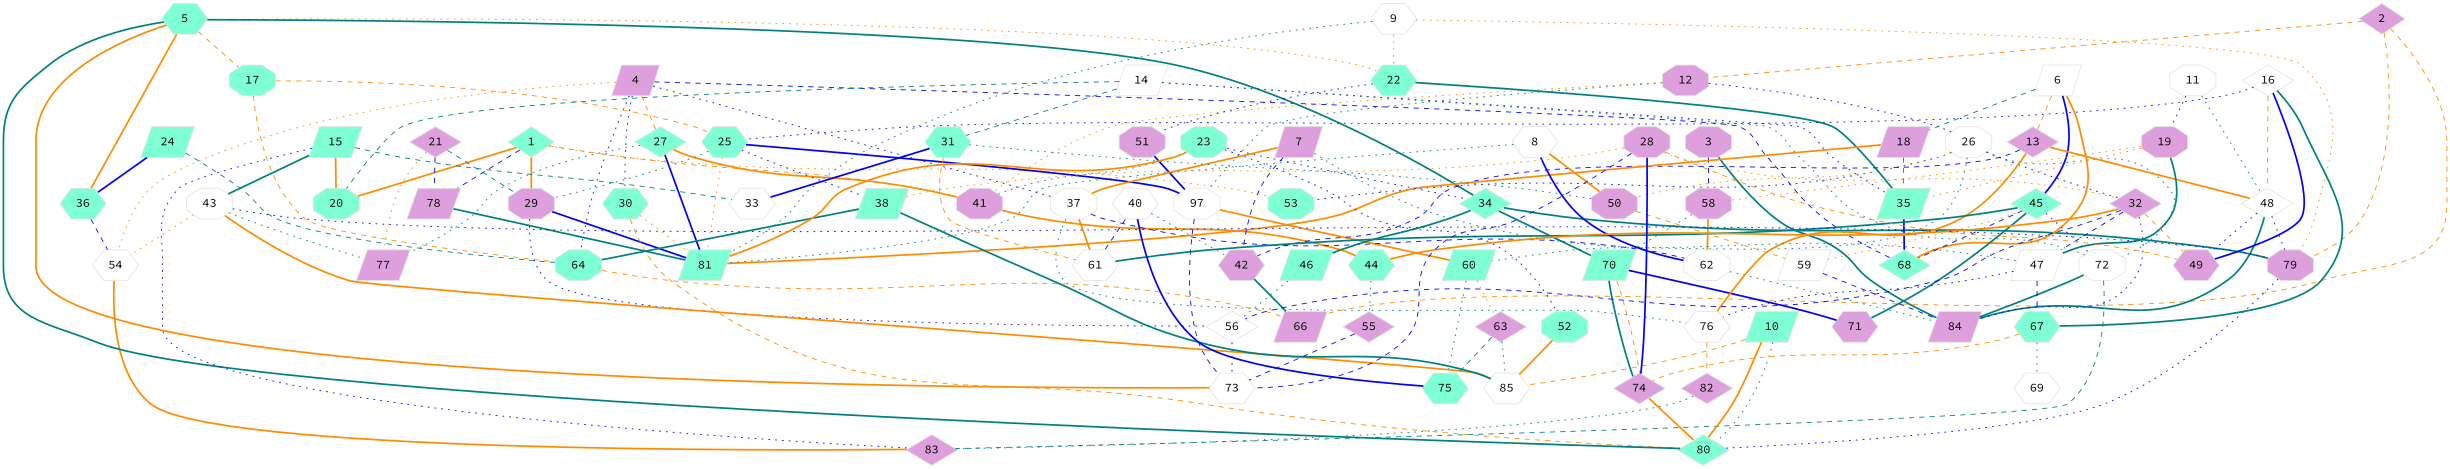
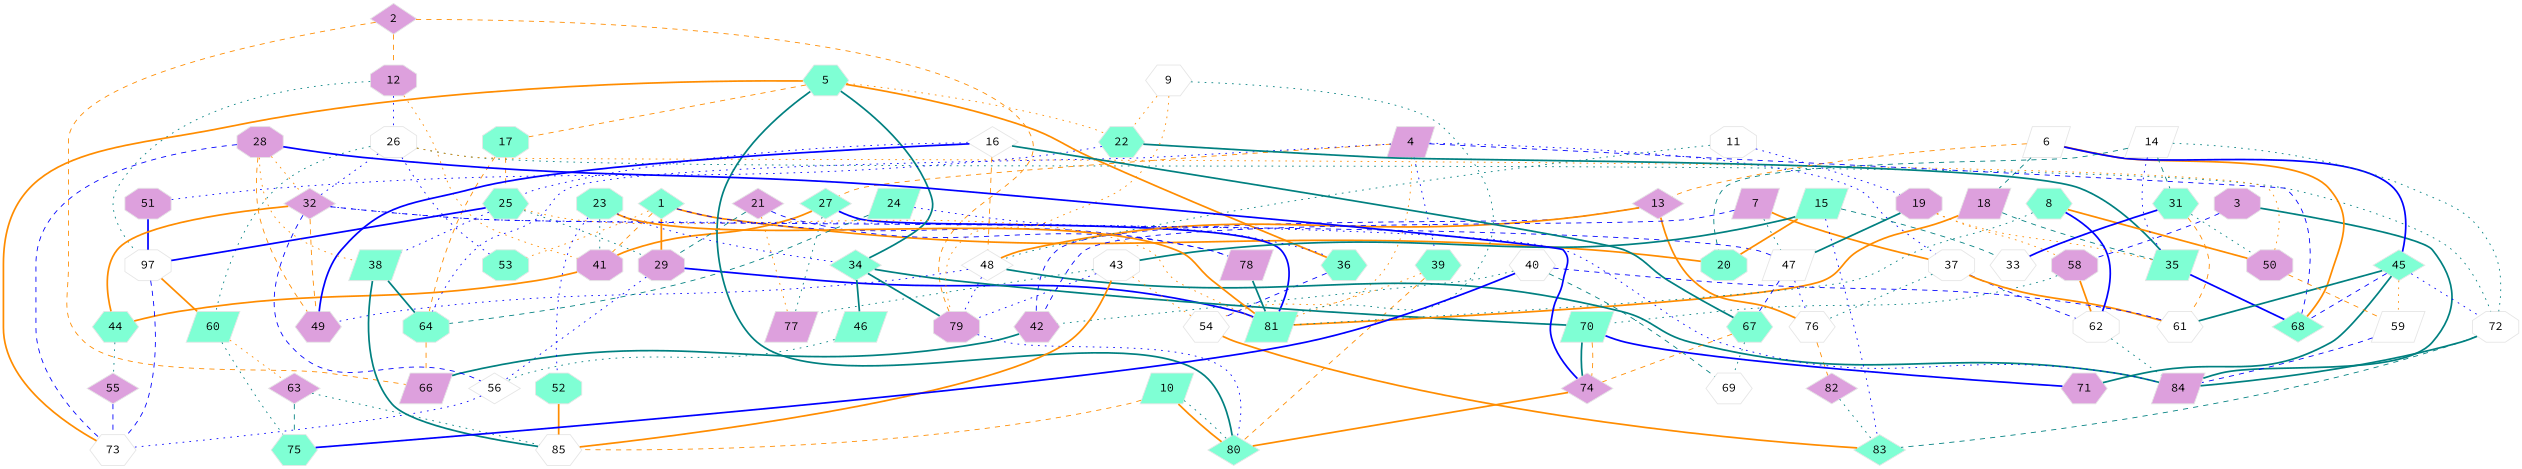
  graph {
    fontname="Source Code Pro"
    node [color=gray90 fillcolor=aquamarine fontname="Source Code Pro" shape=octagon style=filled]
    edge [color=darkorange fontname="Source Code Pro" style=dotted]
    1 [shape=diamond]
    20
    29 [fillcolor=plum]
    41 [fillcolor=plum]
    53
    78 [fillcolor=plum shape=parallelogram]
    81 [shape=parallelogram]
    56 [fillcolor=white shape=diamond]
    44 [shape=hexagon]
    2 [fillcolor=plum shape=diamond]
    12 [fillcolor=plum]
    66 [fillcolor=plum shape=parallelogram]
    79 [fillcolor=plum]
    26 [fillcolor=white]
    n15 [fillcolor=white label=97]
    80 [shape=diamond]
    3 [fillcolor=plum]
    58 [fillcolor=plum]
    84 [fillcolor=plum shape=parallelogram]
    62 [fillcolor=white]
    70 [shape=parallelogram]
    4 [fillcolor=plum shape=parallelogram]
    27 [shape=diamond]
    37 [fillcolor=white]
-   39 [shape=hexagon label=30]
+   39 [shape=hexagon]
    54 [fillcolor=white shape=hexagon]
    64
    68 [shape=diamond]
    77 [fillcolor=plum shape=parallelogram]
    76 [fillcolor=white shape=hexagon]
    61 [fillcolor=white shape=hexagon]
-   83 [fillcolor=plum shape=diamond]
+   83 [shape=diamond]
    5 [shape=hexagon]
    17
    22 [shape=hexagon]
    34 [shape=diamond]
    36 [shape=hexagon]
    73 [fillcolor=white shape=hexagon]
    25 [shape=hexagon]
    35 [shape=parallelogram]
    51 [fillcolor=plum]
    46 [shape=parallelogram]
    6 [fillcolor=white shape=parallelogram]
    13 [fillcolor=plum shape=diamond]
    18 [fillcolor=plum shape=parallelogram]
    45 [shape=diamond]
    42 [fillcolor=plum shape=hexagon]
    48 [fillcolor=white shape=diamond]
    72 [fillcolor=white]
    59 [fillcolor=white shape=parallelogram]
    71 [fillcolor=plum shape=hexagon]
    7 [fillcolor=plum shape=parallelogram]
    47 [fillcolor=white shape=parallelogram]
    67 [shape=hexagon]
-   8 [fillcolor=white shape=hexagon]
+   8 [shape=hexagon]
    50 [fillcolor=plum]
    9 [fillcolor=white shape=hexagon]
    10 [shape=parallelogram]
    85 [fillcolor=white shape=hexagon]
    11 [fillcolor=white]
    19 [fillcolor=plum]
    49 [fillcolor=plum shape=hexagon]
    32 [fillcolor=plum shape=diamond]
    60 [shape=parallelogram]
    82 [fillcolor=plum shape=diamond]
    14 [fillcolor=white shape=parallelogram]
    31 [shape=hexagon]
    33 [fillcolor=white shape=hexagon]
    15 [shape=parallelogram]
    43 [fillcolor=white]
    16 [fillcolor=white shape=diamond]
    38 [shape=parallelogram]
    74 [fillcolor=plum shape=diamond]
    69 [fillcolor=white shape=hexagon]
    21 [fillcolor=plum shape=diamond]
    23
    52
    24 [shape=parallelogram]
    75 [shape=hexagon]
    63 [fillcolor=plum shape=diamond]
    28 [fillcolor=plum]
    55 [fillcolor=plum shape=diamond]
    40 [fillcolor=white shape=hexagon]
    1 -- 20 [style=bold]
    1 -- 29 [style=bold]
    1 -- 41 [style=dashed]
    1 -- 53
    1 -- 78 [color=blue style=dashed]
    29 -- 81 [color=blue style=bold]
    29 -- 56 [color=blue]
    41 -- 44 [style=bold]
    78 -- 81 [color=teal style=bold]
    56 -- 73 [color=blue]
    44 -- 55 [color=teal]
    2 -- 12 [style=dashed]
    2 -- 66 [style=dashed]
    2 -- 79 [style=dashed]
    12 -- 41
    12 -- 26 [color=blue]
    12 -- n15 [color=teal]
    79 -- 80 [color=blue]
    26 -- 53 [color=blue]
    26 -- 72 [color=teal]
    26 -- 50
    26 -- 32 [color=blue]
    26 -- 60 [color=teal]
    n15 -- 73 [color=blue style=dashed]
    n15 -- 60 [style=bold]
    3 -- 58 [color=blue style=dashed]
    3 -- 84 [color=teal style=bold]
    58 -- 62 [style=bold]
    58 -- 70 [color=teal]
    62 -- 84 [color=teal]
    70 -- 71 [color=blue style=bold]
    70 -- 74 [color=teal style=bold]
    70 -- 74 [style=dashed]
    4 -- 27 [style=dashed]
    4 -- 37 [color=blue]
    4 -- 39 [color=blue]
    4 -- 54
    4 -- 64 [color=blue]
    4 -- 68 [color=blue style=dashed]
    27 -- 41 [style=bold]
    27 -- 81 [color=blue style=bold]
    27 -- 77 [color=teal]
    37 -- 62 [color=blue style=dashed]
    37 -- 76 [color=teal]
    37 -- 61 [style=bold]
    39 -- 81
    39 -- 80 [style=dashed]
    54 -- 83 [style=bold]
    64 -- 66 [style=dashed]
    76 -- 82 [style=dashed]
    5 -- 80 [color=teal style=bold]
    5 -- 17 [style=dashed]
    5 -- 22
    5 -- 34 [color=teal style=bold]
    5 -- 36 [style=bold]
    5 -- 73 [style=bold]
    17 -- 64 [style=dashed]
    17 -- 25 [style=dashed]
    22 -- 35 [color=teal style=bold]
    22 -- 51 [color=blue]
    34 -- 79 [color=teal style=bold]
    34 -- 70 [color=teal style=bold]
    34 -- 46 [color=teal style=bold]
    36 -- 54 [color=blue style=dashed]
    25 -- 29 [color=teal]
    25 -- 81
    25 -- n15 [color=blue style=bold]
    25 -- 38 [color=blue]
    35 -- 68 [color=blue style=bold]
    51 -- n15 [color=blue style=bold]
    46 -- 56 [color=teal]
    6 -- 68 [style=bold]
    6 -- 13 [style=dashed]
    6 -- 18 [color=teal style=dashed]
    6 -- 45 [color=blue style=bold]
    13 -- 76 [style=bold]
    13 -- 42 [color=blue style=dashed]
    13 -- 48 [style=bold]
    18 -- 81 [style=bold]
    18 -- 35 [color=teal style=dashed]
    45 -- 68 [color=blue style=dashed]
    45 -- 61 [color=teal style=bold]
    45 -- 72 [color=blue]
    45 -- 59
    45 -- 71 [color=teal style=bold]
    42 -- 66 [color=teal style=bold]
    48 -- 79 [color=blue]
    48 -- 84 [color=teal style=bold]
    48 -- 49 [color=blue]
    72 -- 84 [color=teal style=bold]
    72 -- 83 [color=teal style=dashed]
    59 -- 84 [color=blue style=dashed]
    7 -- 37 [style=bold]
    7 -- 42 [color=blue style=dashed]
    7 -- 47 [color=teal]
    47 -- 76 [color=blue]
    47 -- 67 [color=blue style=dashed]
    67 -- 74 [style=dashed]
    67 -- 69 [color=teal]
    8 -- 81 [color=teal]
    8 -- 62 [color=blue style=bold]
    8 -- 50 [style=bold]
    50 -- 59 [style=dashed]
    9 -- 81 [color=teal]
    9 -- 79
    9 -- 22
    10 -- 80 [style=bold]
    10 -- 80 [color=teal]
    10 -- 85 [style=dashed]
    11 -- 48 [color=teal]
    11 -- 19 [color=blue]
    19 -- 58
    19 -- 35
    19 -- 47 [color=teal style=bold]
    32 -- 56 [color=blue style=dashed]
    32 -- 44 [style=bold]
    32 -- 84 [color=blue]
    32 -- 47 [color=blue style=dashed]
    32 -- 49 [style=dashed]
    60 -- 75 [color=teal]
    60 -- 63
    82 -- 83 [color=teal]
    14 -- 20 [color=teal style=dashed]
    14 -- 35 [color=blue]
    14 -- 72 [color=teal]
    14 -- 31 [color=teal style=dashed]
    31 -- 61 [style=dashed]
    31 -- 50 [color=teal]
    31 -- 33 [color=blue style=bold]
    15 -- 20 [style=bold]
    15 -- 83 [color=blue]
    15 -- 33 [color=teal style=dashed]
    15 -- 43 [color=teal style=bold]
    43 -- 79 [color=blue]
    43 -- 54
    43 -- 77 [color=teal]
    43 -- 85 [style=bold]
    16 -- 25 [color=blue]
    16 -- 48 [style=dashed]
    16 -- 67 [color=teal style=bold]
    16 -- 49 [color=blue style=bold]
    38 -- 64 [color=teal style=bold]
    38 -- 85 [color=teal style=bold]
    74 -- 80 [style=bold]
    21 -- 29 [color=teal style=dashed]
    21 -- 78 [color=blue style=dashed]
    21 -- 77
    23 -- 41 [color=teal]
    23 -- 81 [style=bold]
    23 -- 34 [color=blue]
    23 -- 52 [color=blue]
    52 -- 85 [style=bold]
    24 -- 64 [color=teal style=dashed]
-   24 -- 36 [color=blue style=bold]
+   24 -- 36 [color=blue]
    63 -- 85 [color=teal]
    63 -- 75 [color=teal style=dashed]
    28 -- 73 [color=blue style=dashed]
    28 -- 49 [style=dashed]
    28 -- 32
    28 -- 38
    28 -- 74 [color=blue style=bold]
    55 -- 73 [color=blue style=dashed]
    40 -- 61 [color=blue style=dashed]
    40 -- 42 [color=teal]
+   40 -- 69 [color=teal style=dashed]
    40 -- 75 [color=blue style=bold]
  }
